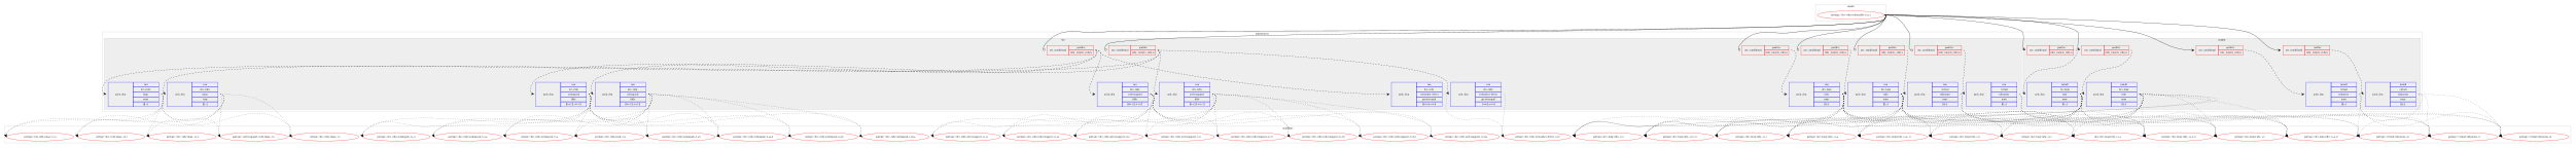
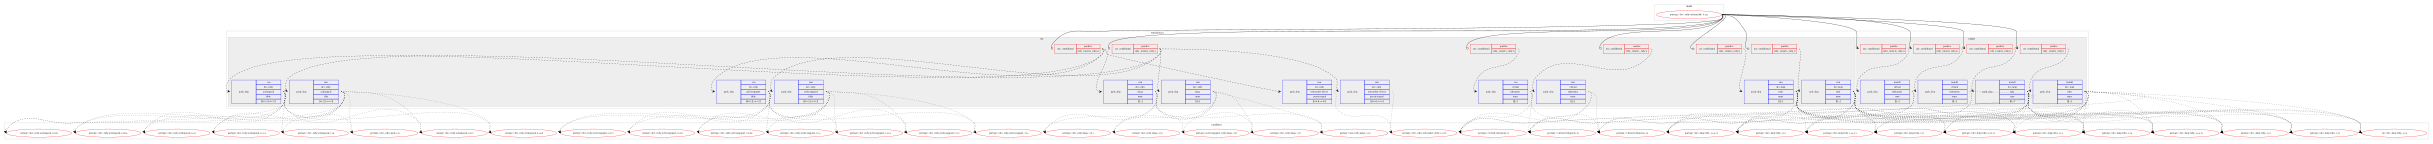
  digraph {
    compound=true
    concentrate=true
    fontname="Playfair Display"
    fontsize=10
    newrank=true
    rankdir=TB
    ranksep=1.5
    node [color=red fontname="Playfair Display" fontsize=10]
    edge [arrowhead=vee fontname="Playfair Display" headport=w style=dotted tailport=e weight=100]
    n1 [label="portage://dev-ruby/actioncable-6.1.7.7" width=4]
    n2 [color=blue label=<<TABLE BORDER="0" CELLBORDER="1" CELLSPACING="0" CELLPADDING="4" WIDTH="220"><TR><TD ROWSPAN="6" CELLPADDING="30">pack_dep</TD></TR><TR><TD WIDTH="110">install</TD></TR><TR><TD>dev-lang</TD></TR><TR><TD>ruby</TD></TR><TR><TD>none</TD></TR><TR><TD>[[],,,,]</TD></TR></TABLE>> shape=none]
    n3 [label=<<TABLE BORDER="0" CELLBORDER="1" CELLSPACING="0" CELLPADDING="4"><TR><TD ROWSPAN="3" CELLPADDING="10">use_conditional</TD></TR><TR><TD>positive</TD></TR><TR><TD>ruby_targets_ruby31</TD></TR></TABLE>> shape=none]
    n4 [color=blue label=<<TABLE BORDER="0" CELLBORDER="1" CELLSPACING="0" CELLPADDING="4" WIDTH="220"><TR><TD ROWSPAN="6" CELLPADDING="30">pack_dep</TD></TR><TR><TD WIDTH="110">install</TD></TR><TR><TD>virtual</TD></TR><TR><TD>rubygems</TD></TR><TR><TD>none</TD></TR><TR><TD>[[],,,,]</TD></TR></TABLE>> shape=none]
    n5 [label=<<TABLE BORDER="0" CELLBORDER="1" CELLSPACING="0" CELLPADDING="4"><TR><TD ROWSPAN="3" CELLPADDING="10">use_conditional</TD></TR><TR><TD>positive</TD></TR><TR><TD>ruby_targets_ruby31</TD></TR></TABLE>> shape=none]
    n6 [color=blue label=<<TABLE BORDER="0" CELLBORDER="1" CELLSPACING="0" CELLPADDING="4" WIDTH="220"><TR><TD ROWSPAN="6" CELLPADDING="30">pack_dep</TD></TR><TR><TD WIDTH="110">install</TD></TR><TR><TD>dev-lang</TD></TR><TR><TD>ruby</TD></TR><TR><TD>none</TD></TR><TR><TD>[[],,,,]</TD></TR></TABLE>> shape=none]
    n7 [label=<<TABLE BORDER="0" CELLBORDER="1" CELLSPACING="0" CELLPADDING="4"><TR><TD ROWSPAN="3" CELLPADDING="10">use_conditional</TD></TR><TR><TD>positive</TD></TR><TR><TD>ruby_targets_ruby32</TD></TR></TABLE>> shape=none]
    n8 [color=blue label=<<TABLE BORDER="0" CELLBORDER="1" CELLSPACING="0" CELLPADDING="4" WIDTH="220"><TR><TD ROWSPAN="6" CELLPADDING="30">pack_dep</TD></TR><TR><TD WIDTH="110">install</TD></TR><TR><TD>virtual</TD></TR><TR><TD>rubygems</TD></TR><TR><TD>none</TD></TR><TR><TD>[[],,,,]</TD></TR></TABLE>> shape=none]
    n9 [label=<<TABLE BORDER="0" CELLBORDER="1" CELLSPACING="0" CELLPADDING="4"><TR><TD ROWSPAN="3" CELLPADDING="10">use_conditional</TD></TR><TR><TD>positive</TD></TR><TR><TD>ruby_targets_ruby32</TD></TR></TABLE>> shape=none]
    n10 [color=blue label=<<TABLE BORDER="0" CELLBORDER="1" CELLSPACING="0" CELLPADDING="4" WIDTH="220"><TR><TD ROWSPAN="6" CELLPADDING="30">pack_dep</TD></TR><TR><TD WIDTH="110">run</TD></TR><TR><TD>dev-lang</TD></TR><TR><TD>ruby</TD></TR><TR><TD>none</TD></TR><TR><TD>[[],,,,]</TD></TR></TABLE>> shape=none]
    n11 [label=<<TABLE BORDER="0" CELLBORDER="1" CELLSPACING="0" CELLPADDING="4"><TR><TD ROWSPAN="3" CELLPADDING="10">use_conditional</TD></TR><TR><TD>positive</TD></TR><TR><TD>ruby_targets_ruby31</TD></TR></TABLE>> shape=none]
    n12 [color=blue label=<<TABLE BORDER="0" CELLBORDER="1" CELLSPACING="0" CELLPADDING="4" WIDTH="220"><TR><TD ROWSPAN="6" CELLPADDING="30">pack_dep</TD></TR><TR><TD WIDTH="110">run</TD></TR><TR><TD>dev-ruby</TD></TR><TR><TD>actionpack</TD></TR><TR><TD>tilde</TD></TR><TR><TD>[[6,1,7,7],,,6.1.7.7]</TD></TR></TABLE>> shape=none]
    n13 [color=blue label=<<TABLE BORDER="0" CELLBORDER="1" CELLSPACING="0" CELLPADDING="4" WIDTH="220"><TR><TD ROWSPAN="6" CELLPADDING="30">pack_dep</TD></TR><TR><TD WIDTH="110">run</TD></TR><TR><TD>dev-ruby</TD></TR><TR><TD>activesupport</TD></TR><TR><TD>tilde</TD></TR><TR><TD>[[6,1,7,7],,,6.1.7.7]</TD></TR></TABLE>> shape=none]
    n14 [color=blue label=<<TABLE BORDER="0" CELLBORDER="1" CELLSPACING="0" CELLPADDING="4" WIDTH="220"><TR><TD ROWSPAN="6" CELLPADDING="30">pack_dep</TD></TR><TR><TD WIDTH="110">run</TD></TR><TR><TD>dev-ruby</TD></TR><TR><TD>nio4r</TD></TR><TR><TD>none</TD></TR><TR><TD>[[],,,,]</TD></TR></TABLE>> shape=none]
    n15 [color=blue label=<<TABLE BORDER="0" CELLBORDER="1" CELLSPACING="0" CELLPADDING="4" WIDTH="220"><TR><TD ROWSPAN="6" CELLPADDING="30">pack_dep</TD></TR><TR><TD WIDTH="110">run</TD></TR><TR><TD>dev-ruby</TD></TR><TR><TD>websocket-driver</TD></TR><TR><TD>greaterequal</TD></TR><TR><TD>[[0,6,1],,,0.6.1]</TD></TR></TABLE>> shape=none]
    n16 [label=<<TABLE BORDER="0" CELLBORDER="1" CELLSPACING="0" CELLPADDING="4"><TR><TD ROWSPAN="3" CELLPADDING="10">use_conditional</TD></TR><TR><TD>positive</TD></TR><TR><TD>ruby_targets_ruby31</TD></TR></TABLE>> shape=none]
    n17 [color=blue label=<<TABLE BORDER="0" CELLBORDER="1" CELLSPACING="0" CELLPADDING="4" WIDTH="220"><TR><TD ROWSPAN="6" CELLPADDING="30">pack_dep</TD></TR><TR><TD WIDTH="110">run</TD></TR><TR><TD>virtual</TD></TR><TR><TD>rubygems</TD></TR><TR><TD>none</TD></TR><TR><TD>[[],,,,]</TD></TR></TABLE>> shape=none]
    n18 [label=<<TABLE BORDER="0" CELLBORDER="1" CELLSPACING="0" CELLPADDING="4"><TR><TD ROWSPAN="3" CELLPADDING="10">use_conditional</TD></TR><TR><TD>positive</TD></TR><TR><TD>ruby_targets_ruby31</TD></TR></TABLE>> shape=none]
    n19 [color=blue label=<<TABLE BORDER="0" CELLBORDER="1" CELLSPACING="0" CELLPADDING="4" WIDTH="220"><TR><TD ROWSPAN="6" CELLPADDING="30">pack_dep</TD></TR><TR><TD WIDTH="110">run</TD></TR><TR><TD>dev-lang</TD></TR><TR><TD>ruby</TD></TR><TR><TD>none</TD></TR><TR><TD>[[],,,,]</TD></TR></TABLE>> shape=none]
    n20 [label=<<TABLE BORDER="0" CELLBORDER="1" CELLSPACING="0" CELLPADDING="4"><TR><TD ROWSPAN="3" CELLPADDING="10">use_conditional</TD></TR><TR><TD>positive</TD></TR><TR><TD>ruby_targets_ruby32</TD></TR></TABLE>> shape=none]
    n21 [color=blue label=<<TABLE BORDER="0" CELLBORDER="1" CELLSPACING="0" CELLPADDING="4" WIDTH="220"><TR><TD ROWSPAN="6" CELLPADDING="30">pack_dep</TD></TR><TR><TD WIDTH="110">run</TD></TR><TR><TD>dev-ruby</TD></TR><TR><TD>actionpack</TD></TR><TR><TD>tilde</TD></TR><TR><TD>[[6,1,7,7],,,6.1.7.7]</TD></TR></TABLE>> shape=none]
    n22 [color=blue label=<<TABLE BORDER="0" CELLBORDER="1" CELLSPACING="0" CELLPADDING="4" WIDTH="220"><TR><TD ROWSPAN="6" CELLPADDING="30">pack_dep</TD></TR><TR><TD WIDTH="110">run</TD></TR><TR><TD>dev-ruby</TD></TR><TR><TD>activesupport</TD></TR><TR><TD>tilde</TD></TR><TR><TD>[[6,1,7,7],,,6.1.7.7]</TD></TR></TABLE>> shape=none]
    n23 [color=blue label=<<TABLE BORDER="0" CELLBORDER="1" CELLSPACING="0" CELLPADDING="4" WIDTH="220"><TR><TD ROWSPAN="6" CELLPADDING="30">pack_dep</TD></TR><TR><TD WIDTH="110">run</TD></TR><TR><TD>dev-ruby</TD></TR><TR><TD>nio4r</TD></TR><TR><TD>none</TD></TR><TR><TD>[[],,,,]</TD></TR></TABLE>> shape=none]
    n24 [color=blue label=<<TABLE BORDER="0" CELLBORDER="1" CELLSPACING="0" CELLPADDING="4" WIDTH="220"><TR><TD ROWSPAN="6" CELLPADDING="30">pack_dep</TD></TR><TR><TD WIDTH="110">run</TD></TR><TR><TD>dev-ruby</TD></TR><TR><TD>websocket-driver</TD></TR><TR><TD>greaterequal</TD></TR><TR><TD>[[0,6,1],,,0.6.1]</TD></TR></TABLE>> shape=none]
    n25 [label=<<TABLE BORDER="0" CELLBORDER="1" CELLSPACING="0" CELLPADDING="4"><TR><TD ROWSPAN="3" CELLPADDING="10">use_conditional</TD></TR><TR><TD>positive</TD></TR><TR><TD>ruby_targets_ruby32</TD></TR></TABLE>> shape=none]
    n26 [color=blue label=<<TABLE BORDER="0" CELLBORDER="1" CELLSPACING="0" CELLPADDING="4" WIDTH="220"><TR><TD ROWSPAN="6" CELLPADDING="30">pack_dep</TD></TR><TR><TD WIDTH="110">run</TD></TR><TR><TD>virtual</TD></TR><TR><TD>rubygems</TD></TR><TR><TD>none</TD></TR><TR><TD>[[],,,,]</TD></TR></TABLE>> shape=none]
    n27 [label=<<TABLE BORDER="0" CELLBORDER="1" CELLSPACING="0" CELLPADDING="4"><TR><TD ROWSPAN="3" CELLPADDING="10">use_conditional</TD></TR><TR><TD>positive</TD></TR><TR><TD>ruby_targets_ruby32</TD></TR></TABLE>> shape=none]
    n28 [label="portage://dev-lang/ruby-3.3.5" width=4]
    n29 [label="portage://dev-lang/ruby-3.3.4-r1" width=4]
    n30 [label="nio://dev-lang/ruby-3.3.4" width=4]
    n31 [label="portage://dev-lang/ruby-3.3.2" width=4]
    n32 [label="portage://dev-lang/ruby-3.2.5" width=4]
    n33 [label="portage://dev-lang/ruby-3.2.4-r1" width=4]
    n34 [label="portage://dev-lang/ruby-3.2.4" width=4]
    n35 [label="portage://dev-lang/ruby-3.2.3" width=4]
    n36 [label="portage://dev-lang/ruby-3.1.6-r1" width=4]
    n37 [label="portage://dev-lang/ruby-3.1.5" width=4]
    n38 [label="portage://dev-lang/ruby-3.1.4-r3" width=4]
    n39 [label="portage://virtual/rubygems-20" width=4]
    n40 [label="portage://virtual/rubygems-19" width=4]
    n41 [label="portage://virtual/rubygems-17" width=4]
    n42 [label="portage://dev-ruby/pack-7.2.1" width=4]
    n43 [label="portage://dev-ruby/actionpack-7.1.4" width=4]
    n44 [label="portage://dev-ruby/actionpack-7.1.3.4" width=4]
    n45 [label="portage://dev-ruby/actionpack-7.1.3.3" width=4]
    n46 [label="portage://dev-ruby/actionpack-7.0.8.4" width=4]
    n47 [label="portage://dev-ruby/actionpack-7.0.8.3" width=4]
    n48 [label="portage://dev-ruby/actionpack-6.1.4.8" width=4]
    n49 [label="portage://dev-ruby/actionpack-6.1.7.7" width=4]
    n50 [label="portage://dev-ruby/activesupport-7.2.1" width=4]
    n51 [label="portage://dev-ruby/activesupport-7.2.0" width=4]
    n52 [label="portage://dev-ruby/activesupport-7.1.3.4" width=4]
    n53 [label="portage://dev-ruby/activesupport-7.1.3.3" width=4]
    n54 [label="portage://dev-ruby/activesupport-7.0.8.4" width=4]
    n55 [label="portage://dev-ruby/activesupport-7.0.8.3" width=4]
-   n56 [label="portage://dev-ruby/activesupport-6.1.7.8" width=4]
    n57 [label="portage://dev-ruby/activesupport-6.1.7.7" width=4]
    n58 [label="portage://dev-ruby/nio4r-2.7.3" width=4]
    n59 [label="portage://activesupport-ruby/nio4r-2.7.1" width=4]
    n60 [label="portage://dev-ruby/nio4r-2.7.0" width=4]
    n61 [label="portage://dev-ruby/nio4r-2.6.1" width=4]
    n62 [label="portage://nio-ruby/nio4r-2.5.9" width=4]
    n63 [label="portage://dev-ruby/websocket-driver-0.7.6" width=4]
    subgraph cluster_1 {
      color=gray
      label=<<i>ebuild</i>>
      n1
    }
    subgraph cluster_2 {
      color=gray
      label=<<i>dependencies</i>>
      subgraph cluster_3 {
        color=gray
        fillcolor="#eeeeee"
        label=<<i>compile</i>>
        style=filled
        subgraph sub_4 {
          color=gray
          fillcolor="#eeeeee"
          label=<<i>compile</i>>
          style=filled
          n3
          subgraph sub_5 {
            color=gray
            fillcolor="#eeeeee"
            label=<<i>compile</i>>
            style=filled
            n2
          }
        }
        subgraph sub_6 {
          color=gray
          fillcolor="#eeeeee"
          label=<<i>compile</i>>
          style=filled
          n5
          subgraph sub_7 {
            color=gray
            fillcolor="#eeeeee"
            label=<<i>compile</i>>
            style=filled
            n4
          }
        }
        subgraph sub_8 {
          color=gray
          fillcolor="#eeeeee"
          label=<<i>compile</i>>
          style=filled
          n7
          subgraph sub_9 {
            color=gray
            fillcolor="#eeeeee"
            label=<<i>compile</i>>
            style=filled
            n6
          }
        }
        subgraph sub_10 {
          color=gray
          fillcolor="#eeeeee"
          label=<<i>compile</i>>
          style=filled
          n9
          subgraph sub_11 {
            color=gray
            fillcolor="#eeeeee"
            label=<<i>compile</i>>
            style=filled
            n8
          }
        }
      }
      subgraph cluster_12 {
        color=gray
        fillcolor="#eeeeee"
        label=<<i>compile and run</i>>
        style=filled
      }
      subgraph cluster_13 {
        color=gray
        fillcolor="#eeeeee"
        label=<<i>run</i>>
        style=filled
        subgraph sub_14 {
          color=gray
          fillcolor="#eeeeee"
          label=<<i>run</i>>
          style=filled
          n11
          subgraph sub_15 {
            color=gray
            fillcolor="#eeeeee"
            label=<<i>run</i>>
            style=filled
            n10
          }
        }
        subgraph sub_16 {
          color=gray
          fillcolor="#eeeeee"
          label=<<i>run</i>>
          style=filled
          n16
          subgraph sub_17 {
            color=gray
            fillcolor="#eeeeee"
            label=<<i>run</i>>
            style=filled
            n12
          }
          subgraph sub_18 {
            color=gray
            fillcolor="#eeeeee"
            label=<<i>run</i>>
            style=filled
            n13
          }
          subgraph sub_19 {
            color=gray
            fillcolor="#eeeeee"
            label=<<i>run</i>>
            style=filled
            n14
          }
          subgraph sub_20 {
            color=gray
            fillcolor="#eeeeee"
            label=<<i>run</i>>
            style=filled
            n15
          }
        }
        subgraph sub_21 {
          color=gray
          fillcolor="#eeeeee"
          label=<<i>run</i>>
          style=filled
          n18
          subgraph sub_22 {
            color=gray
            fillcolor="#eeeeee"
            label=<<i>run</i>>
            style=filled
            n17
          }
        }
        subgraph sub_23 {
          color=gray
          fillcolor="#eeeeee"
          label=<<i>run</i>>
          style=filled
          n20
          subgraph sub_24 {
            color=gray
            fillcolor="#eeeeee"
            label=<<i>run</i>>
            style=filled
            n19
          }
        }
        subgraph sub_25 {
          color=gray
          fillcolor="#eeeeee"
          label=<<i>run</i>>
          style=filled
          n25
          subgraph sub_26 {
            color=gray
            fillcolor="#eeeeee"
            label=<<i>run</i>>
            style=filled
            n21
          }
          subgraph sub_27 {
            color=gray
            fillcolor="#eeeeee"
            label=<<i>run</i>>
            style=filled
            n22
          }
          subgraph sub_28 {
            color=gray
            fillcolor="#eeeeee"
            label=<<i>run</i>>
            style=filled
            n23
          }
          subgraph sub_29 {
            color=gray
            fillcolor="#eeeeee"
            label=<<i>run</i>>
            style=filled
            n24
          }
        }
        subgraph sub_30 {
          color=gray
          fillcolor="#eeeeee"
          label=<<i>run</i>>
          style=filled
          n27
          subgraph sub_31 {
            color=gray
            fillcolor="#eeeeee"
            label=<<i>run</i>>
            style=filled
            n26
          }
        }
      }
    }
    subgraph cluster_32 {
      color=gray
      label=<<i>candidates</i>>
      rank=same
      subgraph sub_33 {
        color=black
        label=<<i>candidates</i>>
        nodesep=1
        rank=same
        n42
        n43
        n44
        n45
        n46
        n47
        n48
        n49
      }
      subgraph sub_34 {
        color=black
        label=<<i>candidates</i>>
        nodesep=1
        rank=same
        n28
        n29
        n30
        n31
        n32
        n33
        n34
        n35
        n36
        n37
        n38
      }
      subgraph sub_35 {
        color=black
        label=<<i>candidates</i>>
        nodesep=1
        rank=same
        n39
        n40
        n41
      }
      subgraph sub_36 {
        color=black
        label=<<i>candidates</i>>
        nodesep=1
        rank=same
        n28
        n29
        n30
        n31
        n32
        n33
        n34
        n35
        n36
        n37
        n38
      }
      subgraph sub_37 {
        color=black
        label=<<i>candidates</i>>
        nodesep=1
        rank=same
        n39
        n40
        n41
      }
      subgraph sub_38 {
        color=black
        label=<<i>candidates</i>>
        nodesep=1
        rank=same
        n28
        n29
        n30
        n31
        n32
        n33
        n34
        n35
        n36
        n37
        n38
      }
      subgraph sub_39 {
        color=black
        label=<<i>candidates</i>>
        nodesep=1
        rank=same
        n50
        n51
        n52
        n53
        n54
        n55
-       n56
        n57
      }
      subgraph sub_40 {
        color=black
        label=<<i>candidates</i>>
        nodesep=1
        rank=same
        n58
        n59
        n60
        n61
        n62
      }
      subgraph sub_41 {
        color=black
        label=<<i>candidates</i>>
        nodesep=1
        rank=same
        n63
      }
      subgraph sub_42 {
        color=black
        label=<<i>candidates</i>>
        nodesep=1
        rank=same
        n39
        n40
        n41
      }
      subgraph sub_43 {
        color=black
        label=<<i>candidates</i>>
        nodesep=1
        rank=same
        n63
      }
      subgraph sub_44 {
        color=black
        label=<<i>candidates</i>>
        nodesep=1
        rank=same
        n28
        n29
        n30
        n31
        n32
        n33
        n34
        n35
        n36
        n37
        n38
      }
      subgraph sub_45 {
        color=black
        label=<<i>candidates</i>>
        nodesep=1
        rank=same
        n42
        n43
        n44
        n45
        n46
        n47
        n48
        n49
      }
      subgraph sub_46 {
        color=black
        label=<<i>candidates</i>>
        nodesep=1
        rank=same
        n50
        n51
        n52
        n53
        n54
        n55
-       n56
        n57
      }
      subgraph sub_47 {
        color=black
        label=<<i>candidates</i>>
        nodesep=1
        rank=same
        n58
        n59
        n60
        n61
        n62
      }
      subgraph sub_48 {
        color=black
        label=<<i>candidates</i>>
        nodesep=1
        rank=same
        n39
        n40
        n41
      }
    }
    n1 -> n3 [style=solid weight=20]
    n1 -> n5 [style=solid weight=20]
    n1 -> n7 [style=solid weight=20]
    n1 -> n9 [style=solid weight=20]
    n1 -> n11 [arrowhead=odot style=solid weight=20]
    n1 -> n16 [arrowhead=odot style=solid weight=20]
    n1 -> n18 [arrowhead=odot style=solid weight=20]
    n1 -> n20 [arrowhead=odot style=solid weight=20]
    n1 -> n25 [arrowhead=odot style=solid weight=20]
    n1 -> n27 [arrowhead=odot style=solid weight=20]
    n2 -> n28
    n2 -> n29
    n2 -> n30
    n2 -> n31
    n2 -> n32
    n2 -> n33
    n2 -> n34
    n2 -> n35
    n2 -> n36
    n2 -> n37
    n2 -> n38
    n3 -> n2 [style=dashed weight=20]
    n4 -> n39
    n4 -> n40
    n4 -> n41
    n5 -> n4 [style=dashed weight=20]
    n6 -> n28
    n6 -> n29
    n6 -> n30
    n6 -> n31
    n6 -> n32
    n6 -> n33
    n6 -> n34
    n6 -> n35
    n6 -> n36
    n6 -> n37
    n6 -> n38
    n7 -> n6 [style=dashed weight=20]
    n8 -> n39
    n8 -> n40
    n8 -> n41
    n9 -> n8 [style=dashed weight=20]
    n10 -> n28
    n10 -> n29
    n10 -> n30
    n10 -> n31
    n10 -> n32
    n10 -> n33
    n10 -> n34
    n10 -> n35
    n10 -> n36
    n10 -> n37
    n10 -> n38
    n11 -> n10 [style=dashed weight=20]
    n12 -> n42
    n12 -> n43
    n12 -> n44
    n12 -> n45
    n12 -> n46
    n12 -> n47
    n12 -> n48
    n12 -> n49
    n13 -> n50
    n13 -> n51
    n13 -> n52
    n13 -> n53
    n13 -> n54
    n13 -> n55
-   n13 -> n56
    n13 -> n57
    n14 -> n58
    n14 -> n59
    n14 -> n60
    n14 -> n61
    n14 -> n62
    n15 -> n63
    n16 -> n12 [style=dashed weight=20]
    n16 -> n13 [style=dashed weight=20]
    n16 -> n14 [style=dashed weight=20]
    n16 -> n15 [style=dashed weight=20]
    n17 -> n39
    n17 -> n40
    n17 -> n41
    n18 -> n17 [style=dashed weight=20]
    n19 -> n28
    n19 -> n29
    n19 -> n30
    n19 -> n31
    n19 -> n32
    n19 -> n33
    n19 -> n34
    n19 -> n35
    n19 -> n36
    n19 -> n37
    n19 -> n38
    n20 -> n19 [style=dashed weight=20]
    n21 -> n42
    n21 -> n43
    n21 -> n44
    n21 -> n45
    n21 -> n46
    n21 -> n47
    n21 -> n48
    n21 -> n49
    n22 -> n50
    n22 -> n51
    n22 -> n52
    n22 -> n53
    n22 -> n54
    n22 -> n55
-   n22 -> n56
    n22 -> n57
    n23 -> n58
    n23 -> n59
    n23 -> n60
    n23 -> n61
    n23 -> n62
    n24 -> n63
    n25 -> n21 [style=dashed weight=20]
    n25 -> n22 [style=dashed weight=20]
    n25 -> n23 [style=dashed weight=20]
    n25 -> n24 [style=dashed weight=20]
    n26 -> n39
    n26 -> n40
    n26 -> n41
    n27 -> n26 [style=dashed weight=20]
  }
